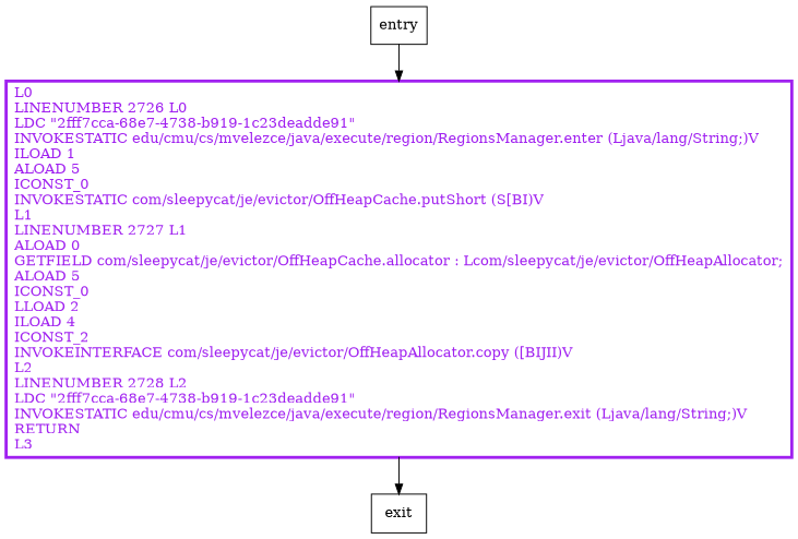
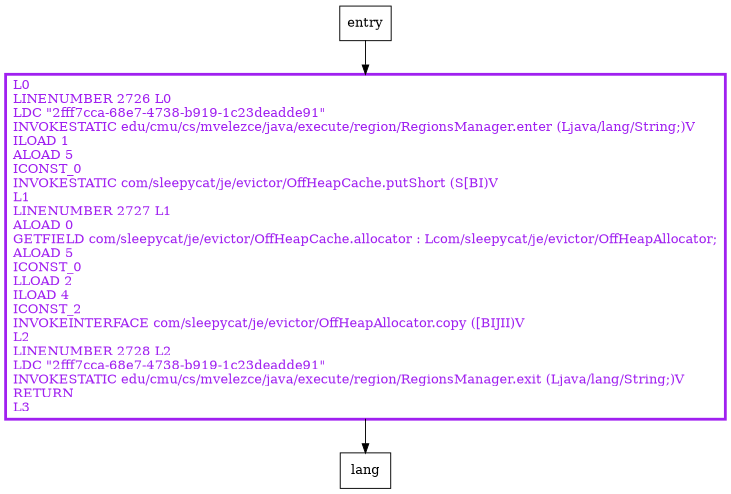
  digraph {
    node [shape=record]
    n1 [color=purple fontcolor=purple label="L0\lLINENUMBER 2726 L0\lLDC \"2fff7cca-68e7-4738-b919-1c23deadde91\"\lINVOKESTATIC edu/cmu/cs/mvelezce/java/execute/region/RegionsManager.enter (Ljava/lang/String;)V\lILOAD 1\lALOAD 5\lICONST_0\lINVOKESTATIC com/sleepycat/je/evictor/OffHeapCache.putShort (S[BI)V\lL1\lLINENUMBER 2727 L1\lALOAD 0\lGETFIELD com/sleepycat/je/evictor/OffHeapCache.allocator : Lcom/sleepycat/je/evictor/OffHeapAllocator;\lALOAD 5\lICONST_0\lLLOAD 2\lILOAD 4\lICONST_2\lINVOKEINTERFACE com/sleepycat/je/evictor/OffHeapAllocator.copy ([BIJII)V\lL2\lLINENUMBER 2728 L2\lLDC \"2fff7cca-68e7-4738-b919-1c23deadde91\"\lINVOKESTATIC edu/cmu/cs/mvelezce/java/execute/region/RegionsManager.exit (Ljava/lang/String;)V\lRETURN\lL3\l" penwidth=3]
-   exit
+   exit [label=lang]
    entry
    n1 -> exit
    entry -> n1
  }
